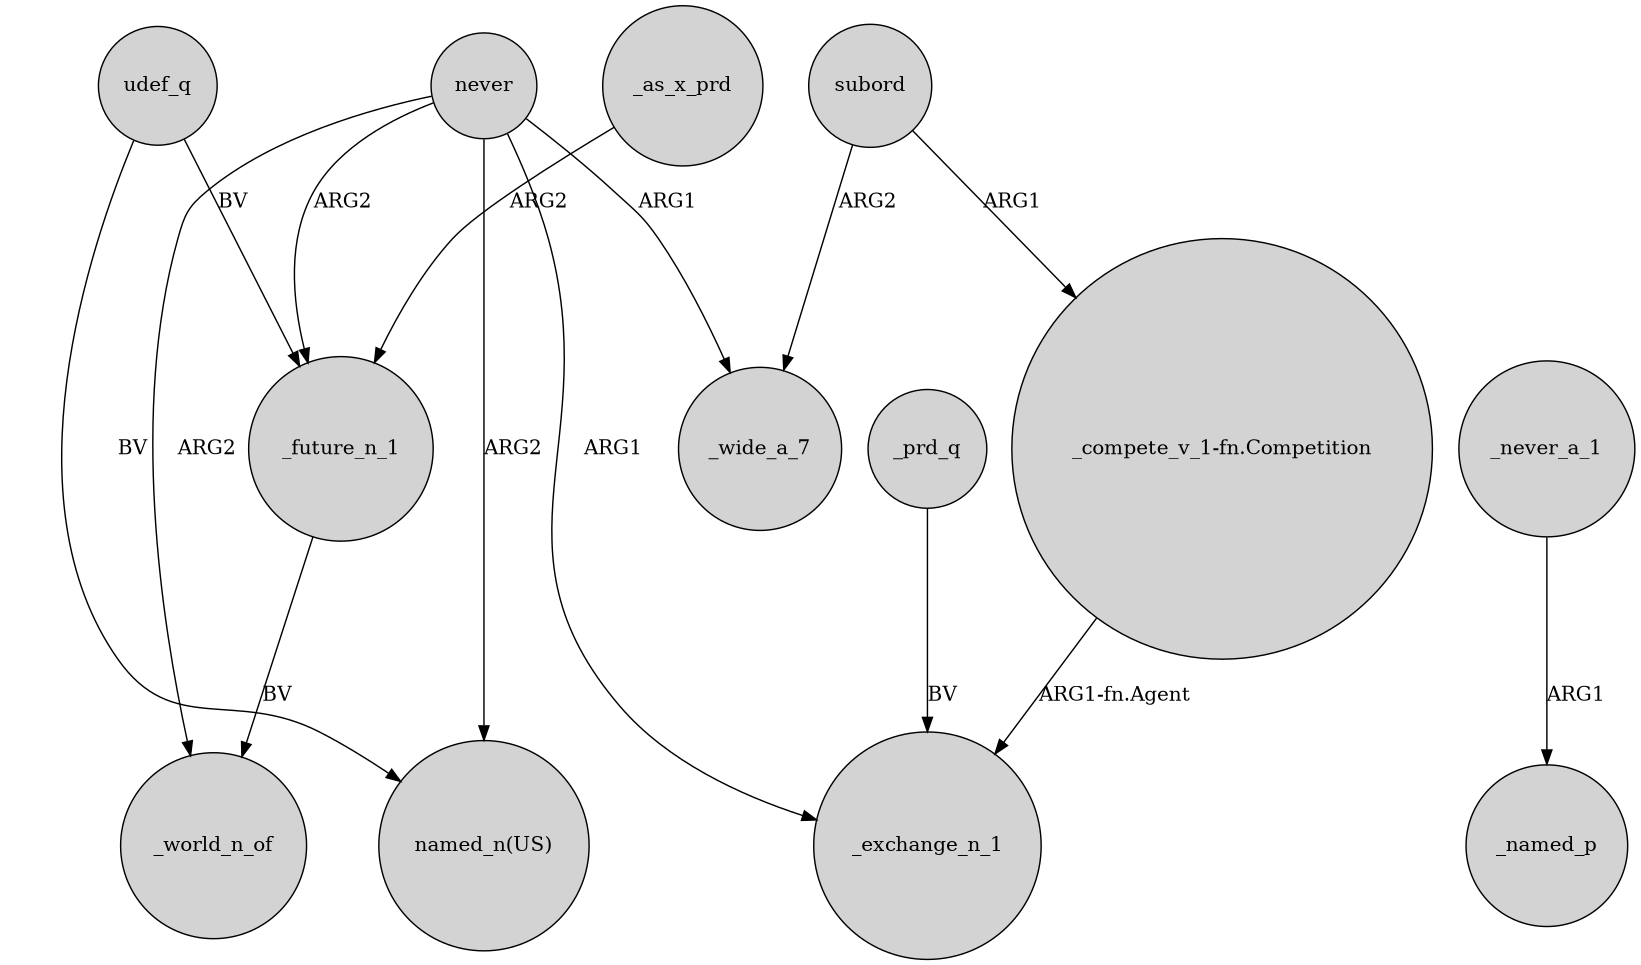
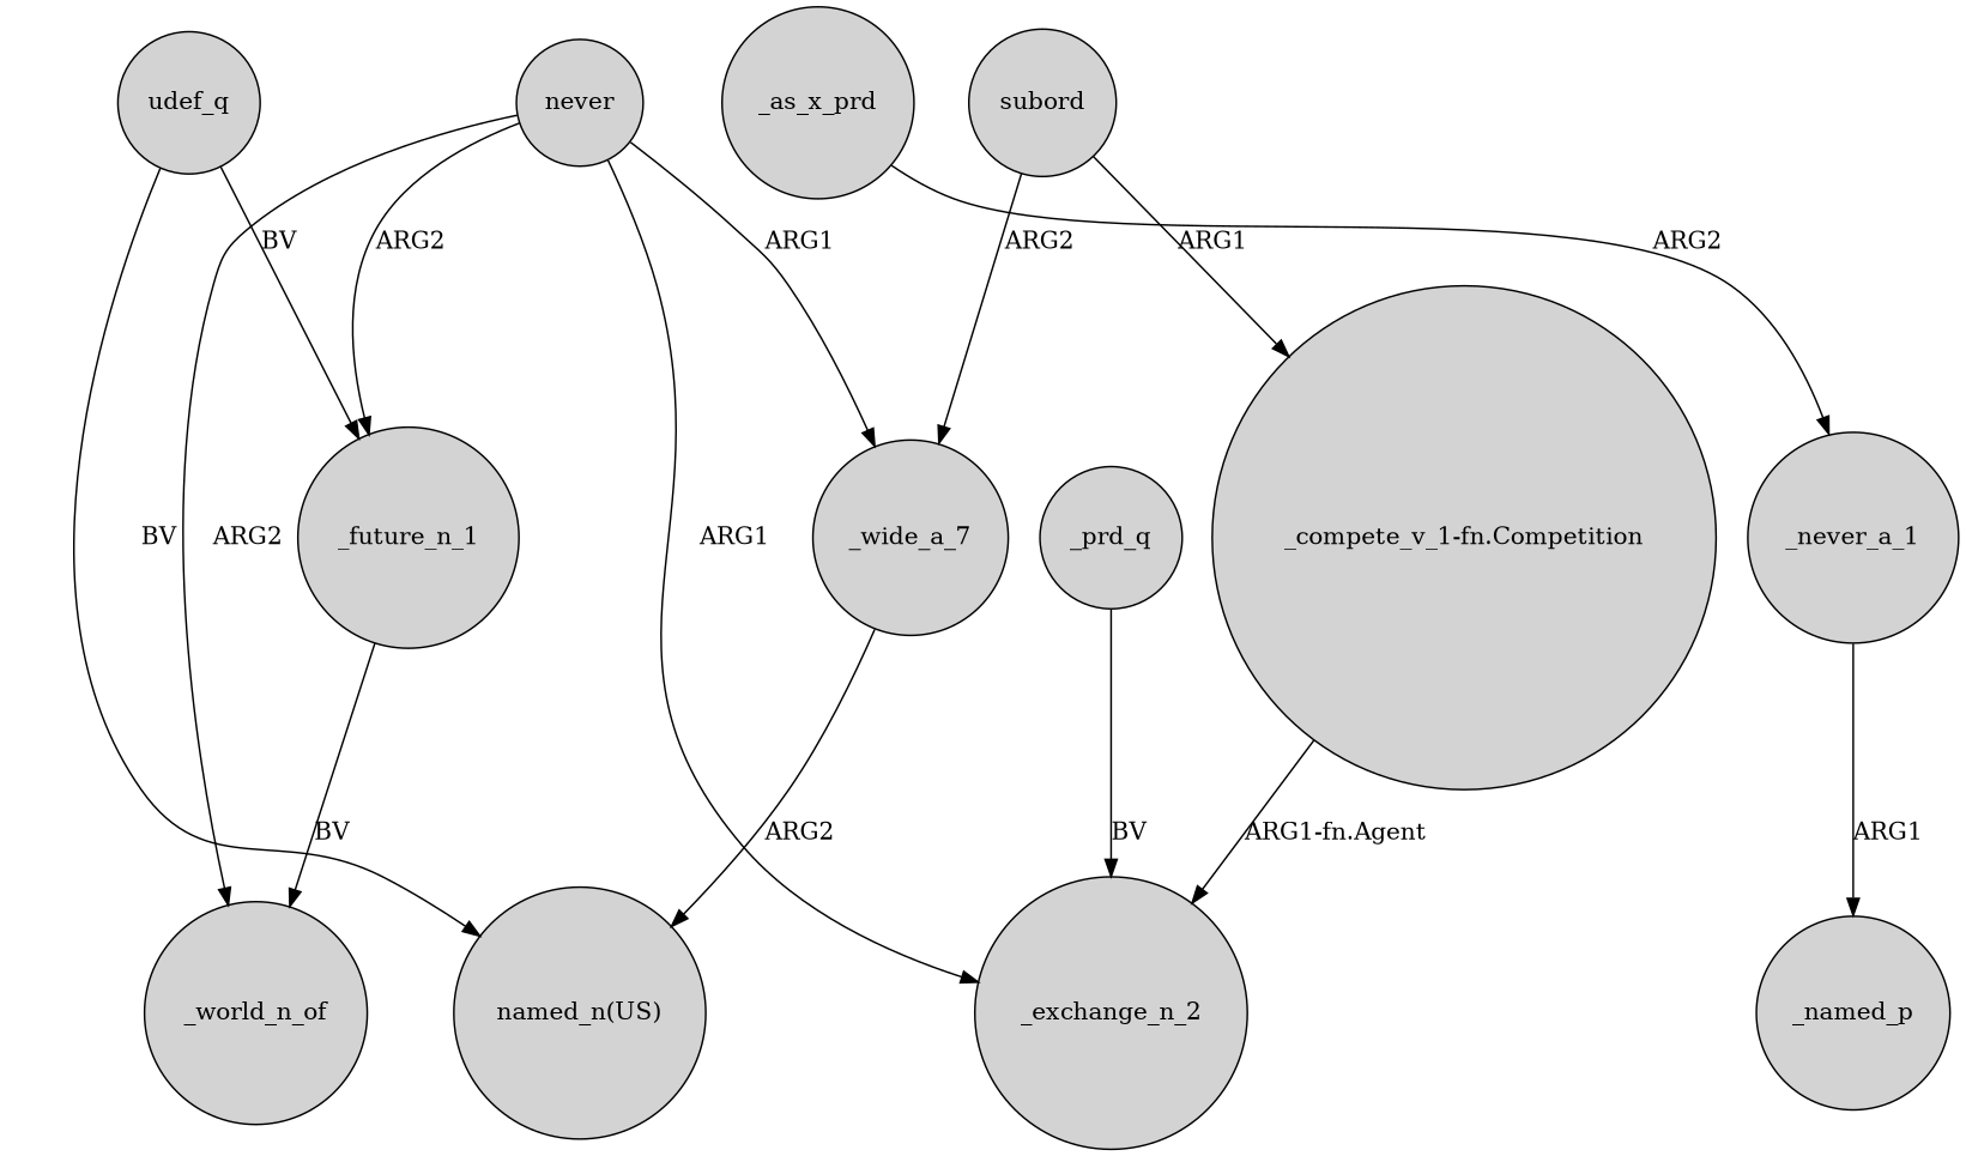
  digraph {
    node [shape=circle style=filled]
    n1 [label=never]
    n2 [label=_wide_a_7]
    "named_n(US)"
-   _exchange_n_1
+   _exchange_n_1 [label=_exchange_n_2]
    _world_n_of
    _future_n_1
    udef_q
    _as_x_prd
    _never_a_1
    subord
    "_compete_v_1-fn.Competition"
    n12 [label=_named_p]
    n13 [label=_prd_q]
    n1 -> n2 [label=ARG1]
-   n1 -> "named_n(US)" [label=ARG2]
+   n2 -> "named_n(US)" [label=ARG2]
    n1 -> _exchange_n_1 [label=ARG1]
    n1 -> _world_n_of [label=ARG2]
    n1 -> _future_n_1 [label=ARG2]
    _future_n_1 -> _world_n_of [label=BV]
    udef_q -> "named_n(US)" [label=BV]
    udef_q -> _future_n_1 [label=BV]
-   _as_x_prd -> _future_n_1 [label=ARG2]
+   _as_x_prd -> _never_a_1 [label=ARG2]
    _never_a_1 -> n12 [label=ARG1]
    subord -> n2 [label=ARG2]
    subord -> "_compete_v_1-fn.Competition" [label=ARG1]
    "_compete_v_1-fn.Competition" -> _exchange_n_1 [label="ARG1-fn.Agent"]
    n13 -> _exchange_n_1 [label=BV]
  }
